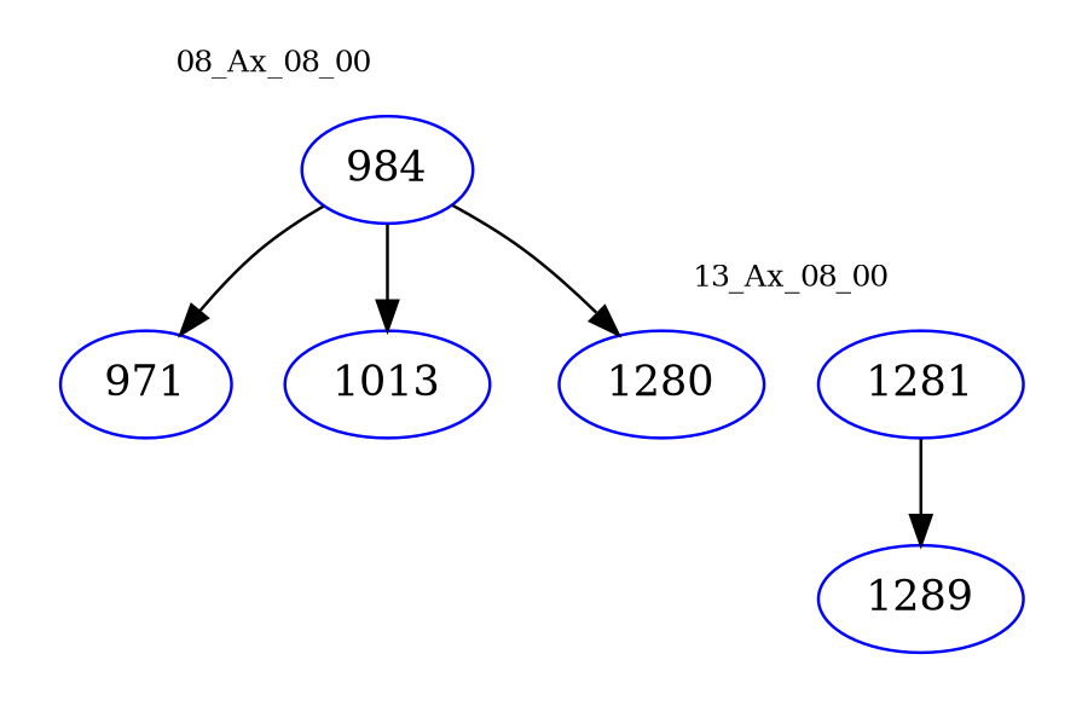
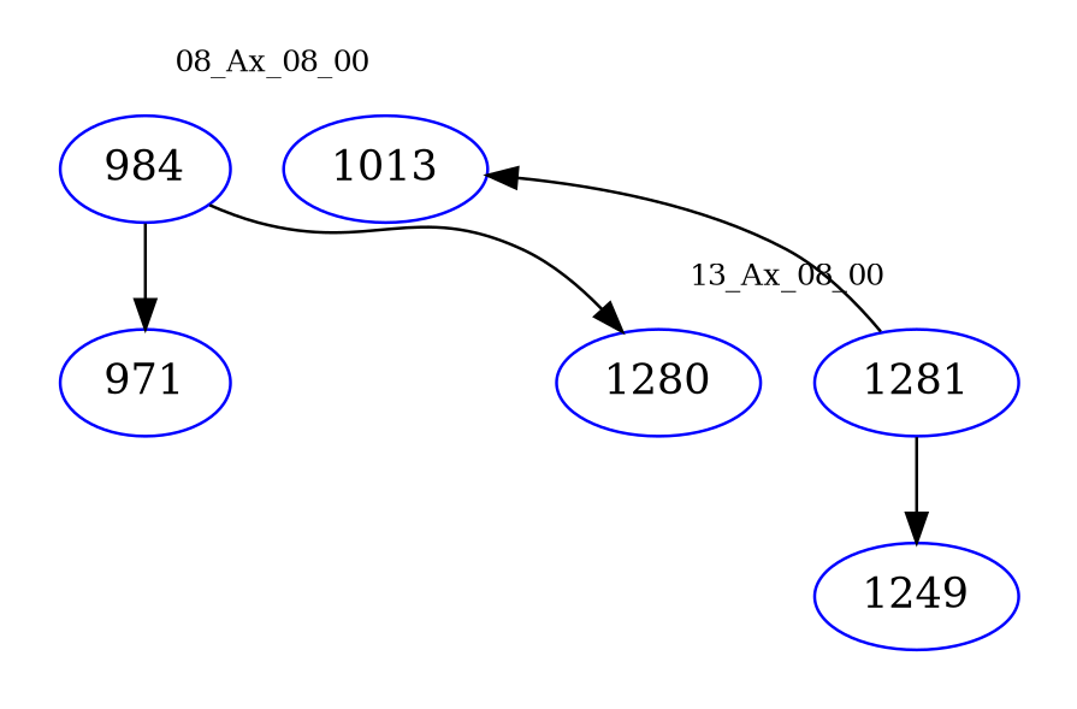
  digraph {
    node [color=blue]
    edge [color=black]
    n1 [label=984]
    n2 [label=971]
    n3 [label=1013]
    n4 [label=1281]
    n5 [label=1280]
-   n6 [label=1289]
+   n6 [label=1249]
    subgraph cluster_1 {
      color=white
      fontsize=10
      label="08_Ax_08_00"
      n1
      n2
      n3
    }
    subgraph cluster_2 {
      color=white
      fontsize=10
      label="13_Ax_08_00"
      n4
      n5
      n6
    }
    n1 -> n2
-   n1 -> n3
+   n4 -> n3
    n1 -> n5
    n4 -> n6
  }
